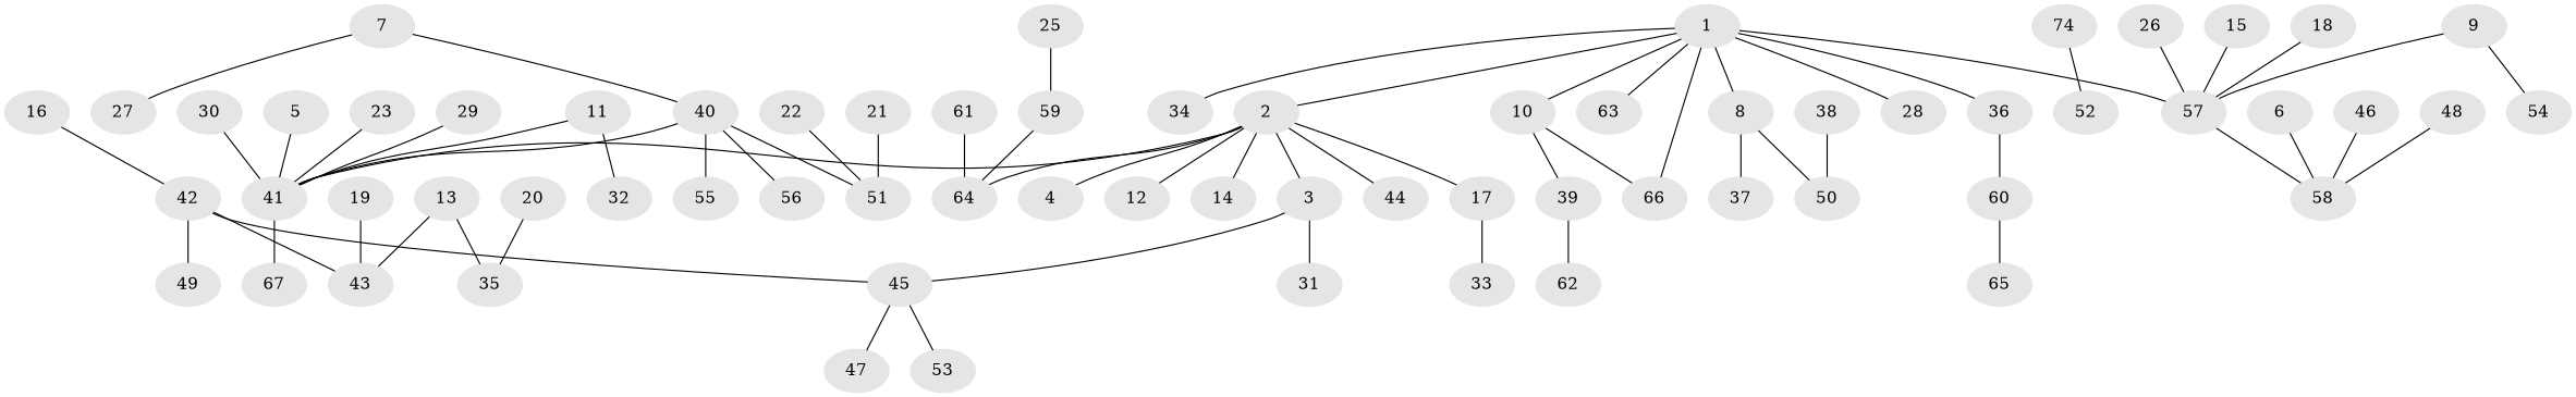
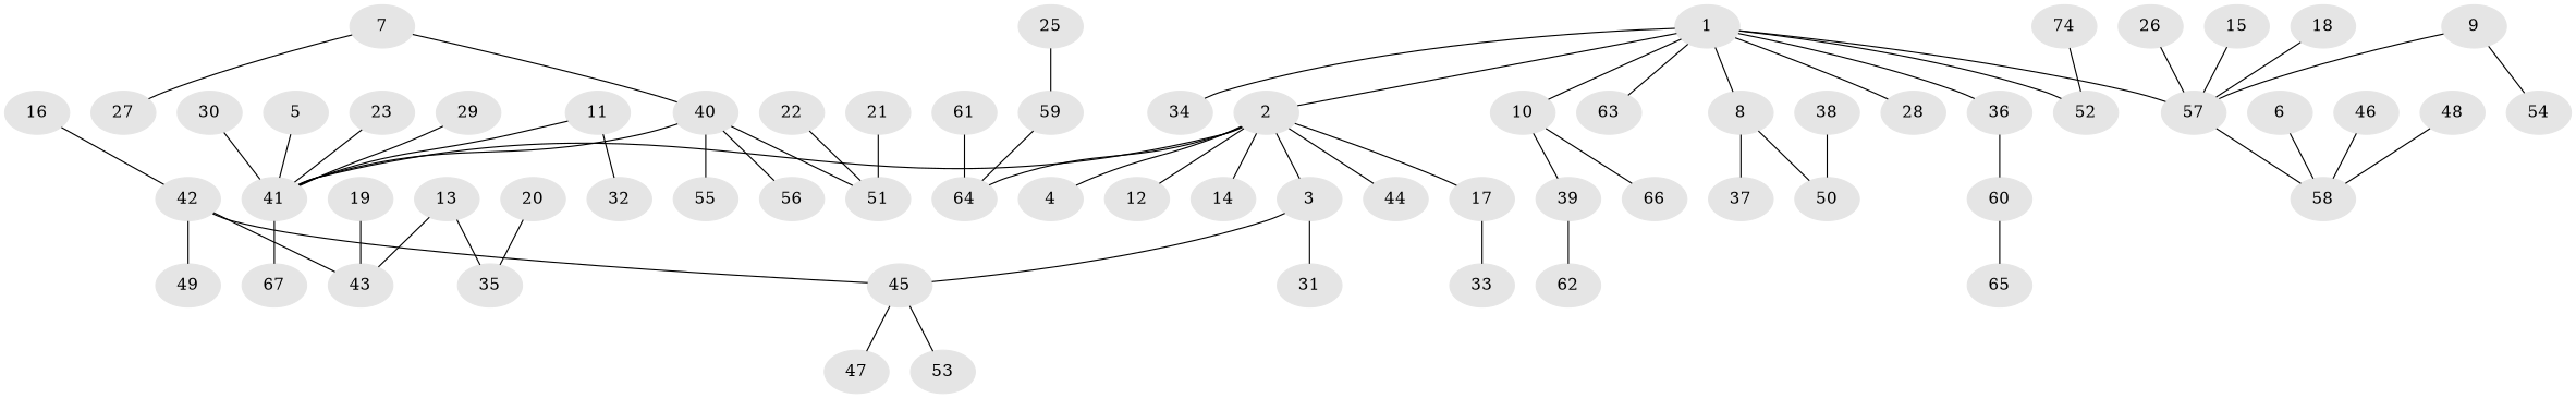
  graph {
    node [color=gray90 style=filled]
    edge [weight=1.0]
    1
    2
    8
    10
    28
    34
    36
    52
    57
    63
    3
    4
    12
    14
    17
    41
    44
    64
    37
    50
    39
    66
    60
    58
    31
    45
    33
    67
    47
    53
    5
    6
    7
    27
    40
    51
    55
    56
    9
    54
    62
    11
    32
    13
    35
    43
    15
    16
    42
    49
    18
    19
    20
    21
    22
    23
    n57 [label=74]
    25
    59
    26
    29
    30
    65
    38
    46
    48
    61
    1 -- 2
    1 -- 8
    1 -- 10
    1 -- 28
    1 -- 34
    1 -- 36
-   1 -- 66
+   1 -- 52
    1 -- 57
    1 -- 63
    2 -- 3
    2 -- 4
    2 -- 12
    2 -- 14
    2 -- 17
    2 -- 41
    2 -- 44
    2 -- 64
    8 -- 37
    8 -- 50
    10 -- 39
    10 -- 66
    36 -- 60
    57 -- 58
    3 -- 31
    3 -- 45
    17 -- 33
    41 -- 67
    39 -- 62
    60 -- 65
    45 -- 47
    45 -- 53
    5 -- 41
    6 -- 58
    7 -- 27
    7 -- 40
    40 -- 41
    40 -- 51
    40 -- 55
    40 -- 56
    9 -- 57
    9 -- 54
    11 -- 41
    11 -- 32
    13 -- 35
    13 -- 43
    15 -- 57
    16 -- 42
    42 -- 45
    42 -- 43
    42 -- 49
    18 -- 57
    19 -- 43
    20 -- 35
    21 -- 51
    22 -- 51
    23 -- 41
    n57 -- 52
    25 -- 59
    59 -- 64
    26 -- 57
    29 -- 41
    30 -- 41
    38 -- 50
    46 -- 58
    48 -- 58
    61 -- 64
  }
